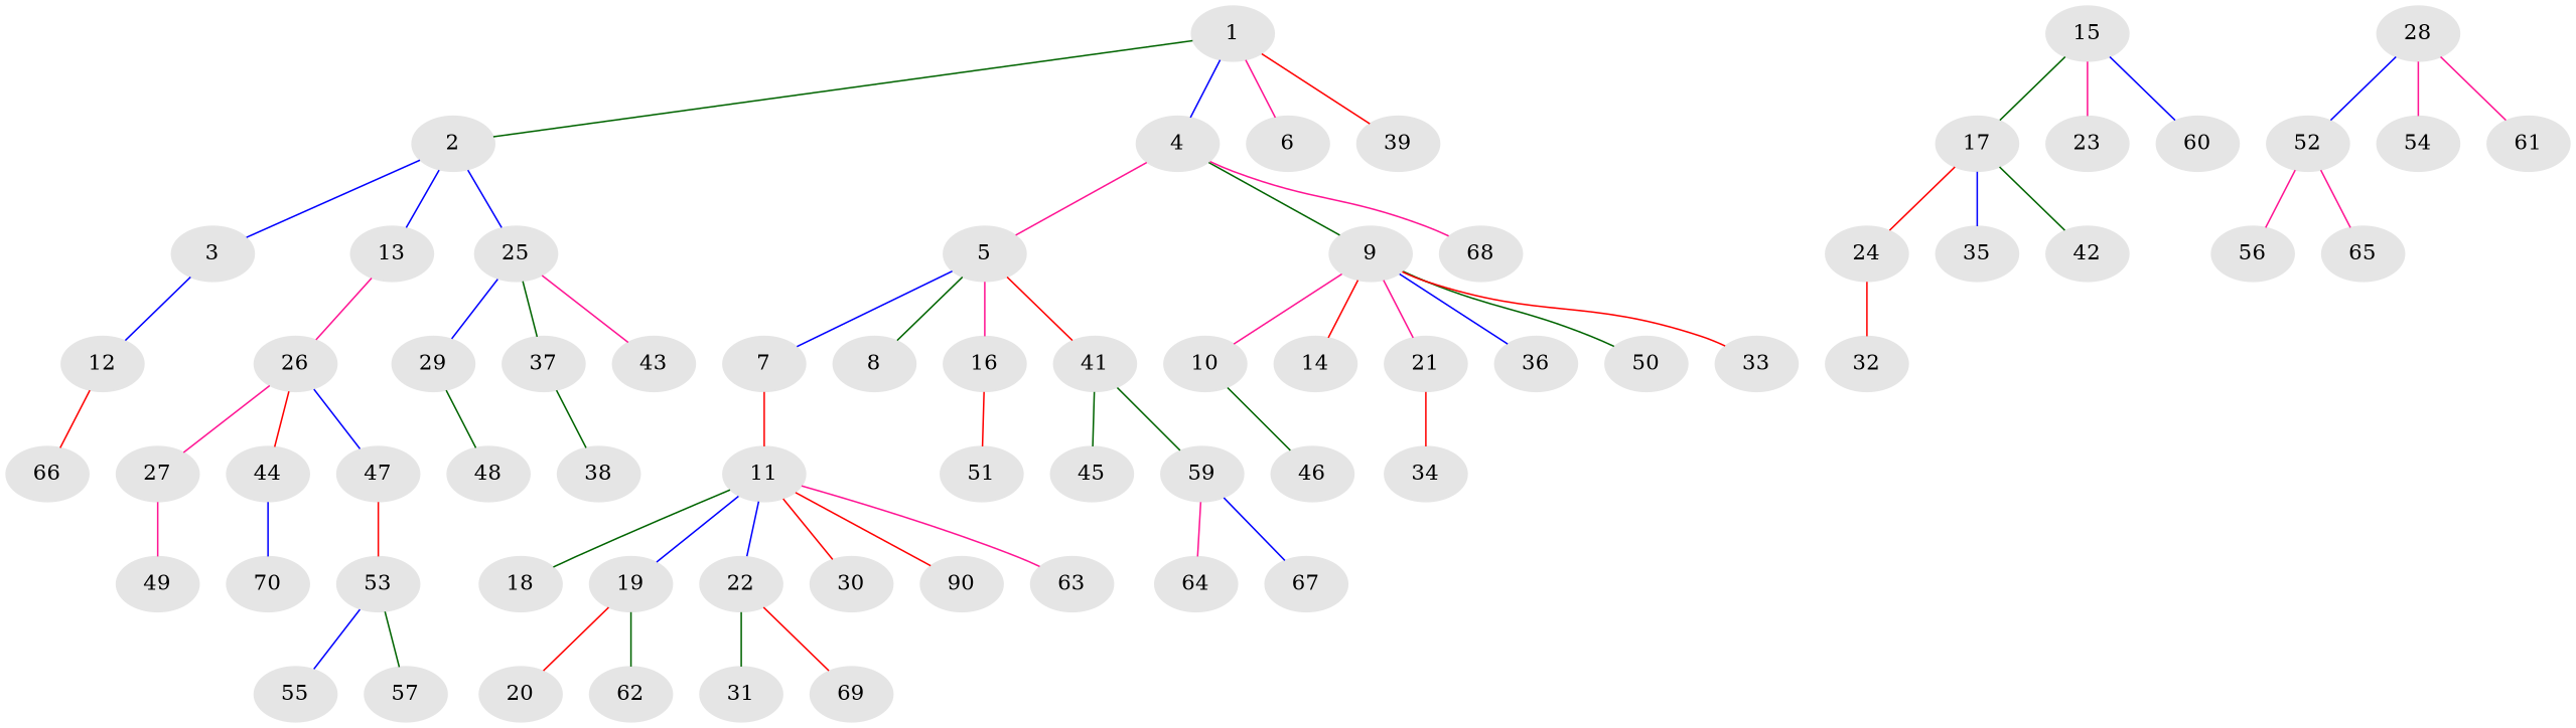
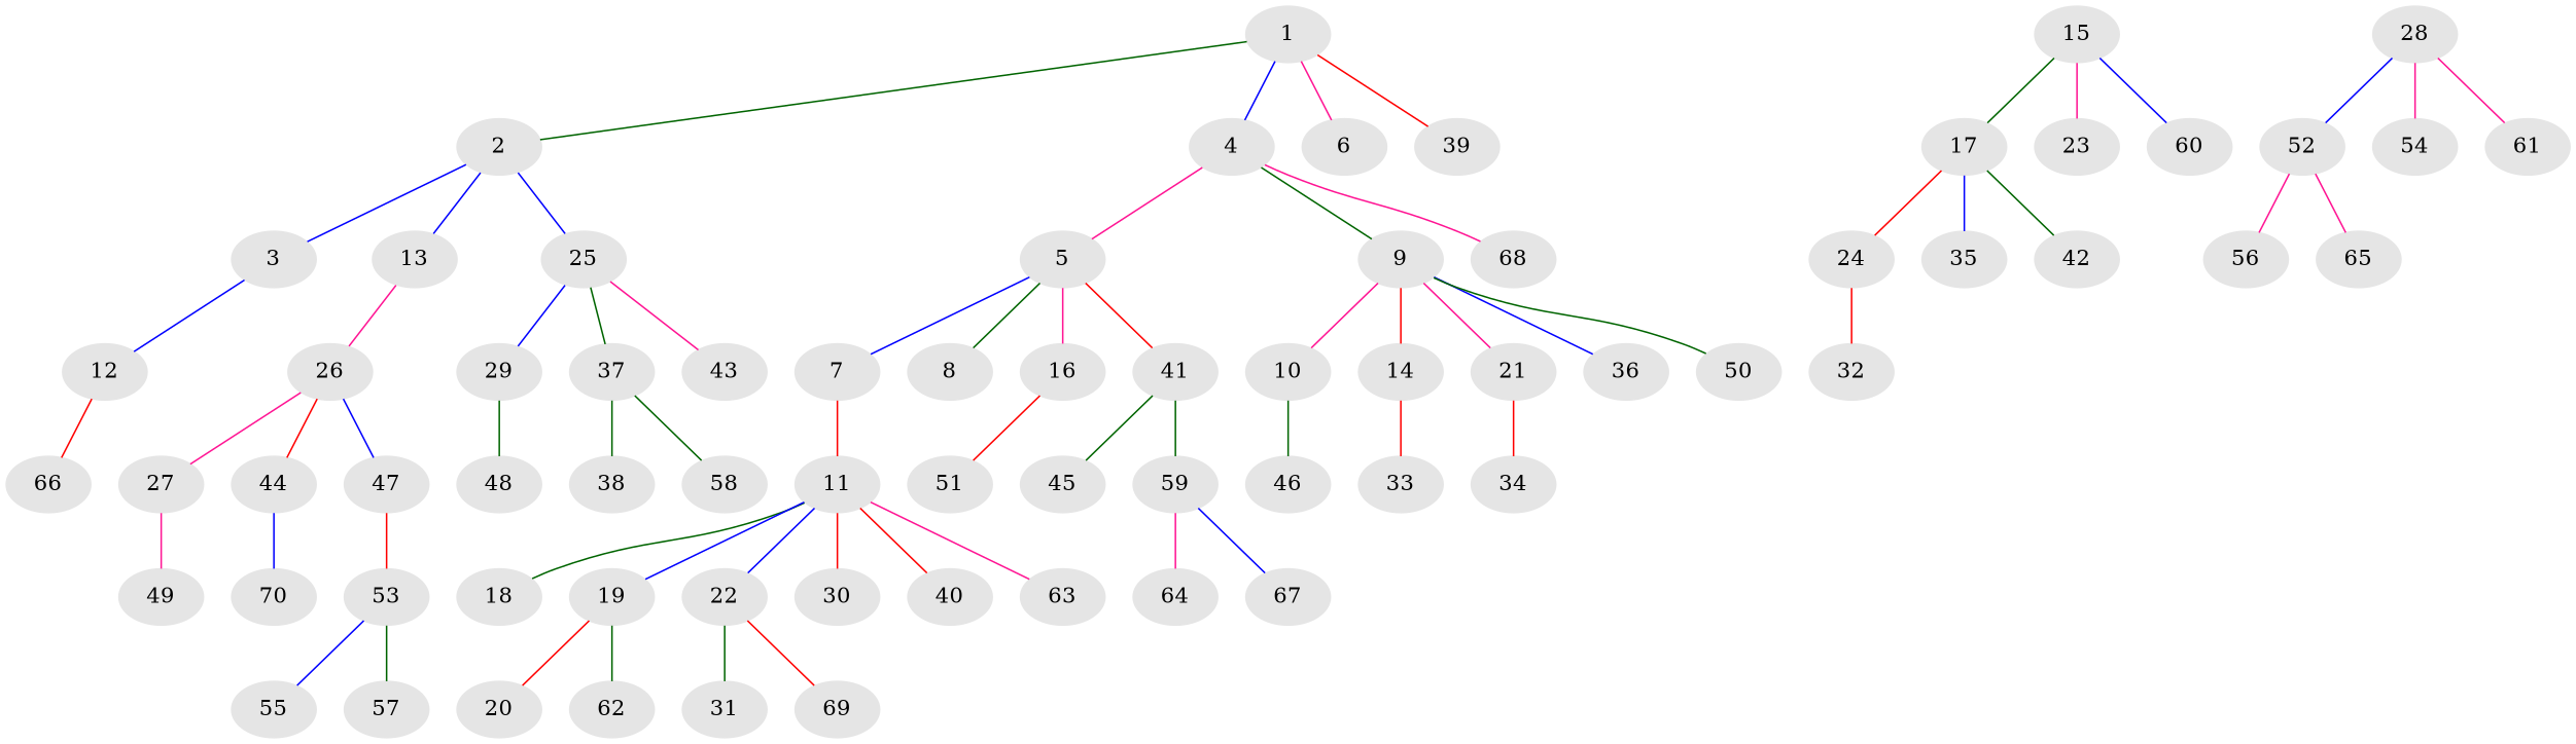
  graph {
    node [color=gray90 style=filled]
    edge [color=darkgreen]
    1
    2
    4
    6
    39
    3
    13
    25
    5
    9
    68
    12
    26
    29
    37
    43
    66
    7
    8
    16
    41
    10
    14
    21
    36
    50
    11
    51
    45
    59
    18
    19
    22
    30
-   40 [label=90]
+   40
    63
    46
    33
    34
    15
    17
    23
    60
    20
    62
    31
    69
    27
    44
    47
    24
    35
    42
    32
    28
    52
    54
    61
    48
    38
+   58
    49
    70
    53
    56
    65
    64
    67
    55
    57
    1 -- 2
    1 -- 4 [color=blue]
    1 -- 6 [color=deeppink]
    1 -- 39 [color=red]
    2 -- 3 [color=blue]
    2 -- 13 [color=blue]
    2 -- 25 [color=blue]
    4 -- 5 [color=deeppink]
    4 -- 9
    4 -- 68 [color=deeppink]
    3 -- 12 [color=blue]
    13 -- 26 [color=deeppink]
    25 -- 29 [color=blue]
    25 -- 37
    25 -- 43 [color=deeppink]
    5 -- 7 [color=blue]
    5 -- 8
    5 -- 16 [color=deeppink]
    5 -- 41 [color=red]
    9 -- 10 [color=deeppink]
    9 -- 14 [color=red]
    9 -- 21 [color=deeppink]
    9 -- 36 [color=blue]
    9 -- 50
    12 -- 66 [color=red]
    26 -- 27 [color=deeppink]
    26 -- 44 [color=red]
    26 -- 47 [color=blue]
    29 -- 48
    37 -- 38
+   37 -- 58
    7 -- 11 [color=red]
    16 -- 51 [color=red]
    41 -- 45
    41 -- 59
    10 -- 46
-   9 -- 33 [color=red]
+   14 -- 33 [color=red]
    21 -- 34 [color=red]
    11 -- 18
    11 -- 19 [color=blue]
    11 -- 22 [color=blue]
    11 -- 30 [color=red]
    11 -- 40 [color=red]
    11 -- 63 [color=deeppink]
    59 -- 64 [color=deeppink]
    59 -- 67 [color=blue]
    19 -- 20 [color=red]
    19 -- 62
    22 -- 31
    22 -- 69 [color=red]
    15 -- 17
    15 -- 23 [color=deeppink]
    15 -- 60 [color=blue]
    17 -- 24 [color=red]
    17 -- 35 [color=blue]
    17 -- 42
    27 -- 49 [color=deeppink]
    44 -- 70 [color=blue]
    47 -- 53 [color=red]
    24 -- 32 [color=red]
    28 -- 52 [color=blue]
    28 -- 54 [color=deeppink]
    28 -- 61 [color=deeppink]
    52 -- 56 [color=deeppink]
    52 -- 65 [color=deeppink]
    53 -- 55 [color=blue]
    53 -- 57
  }
